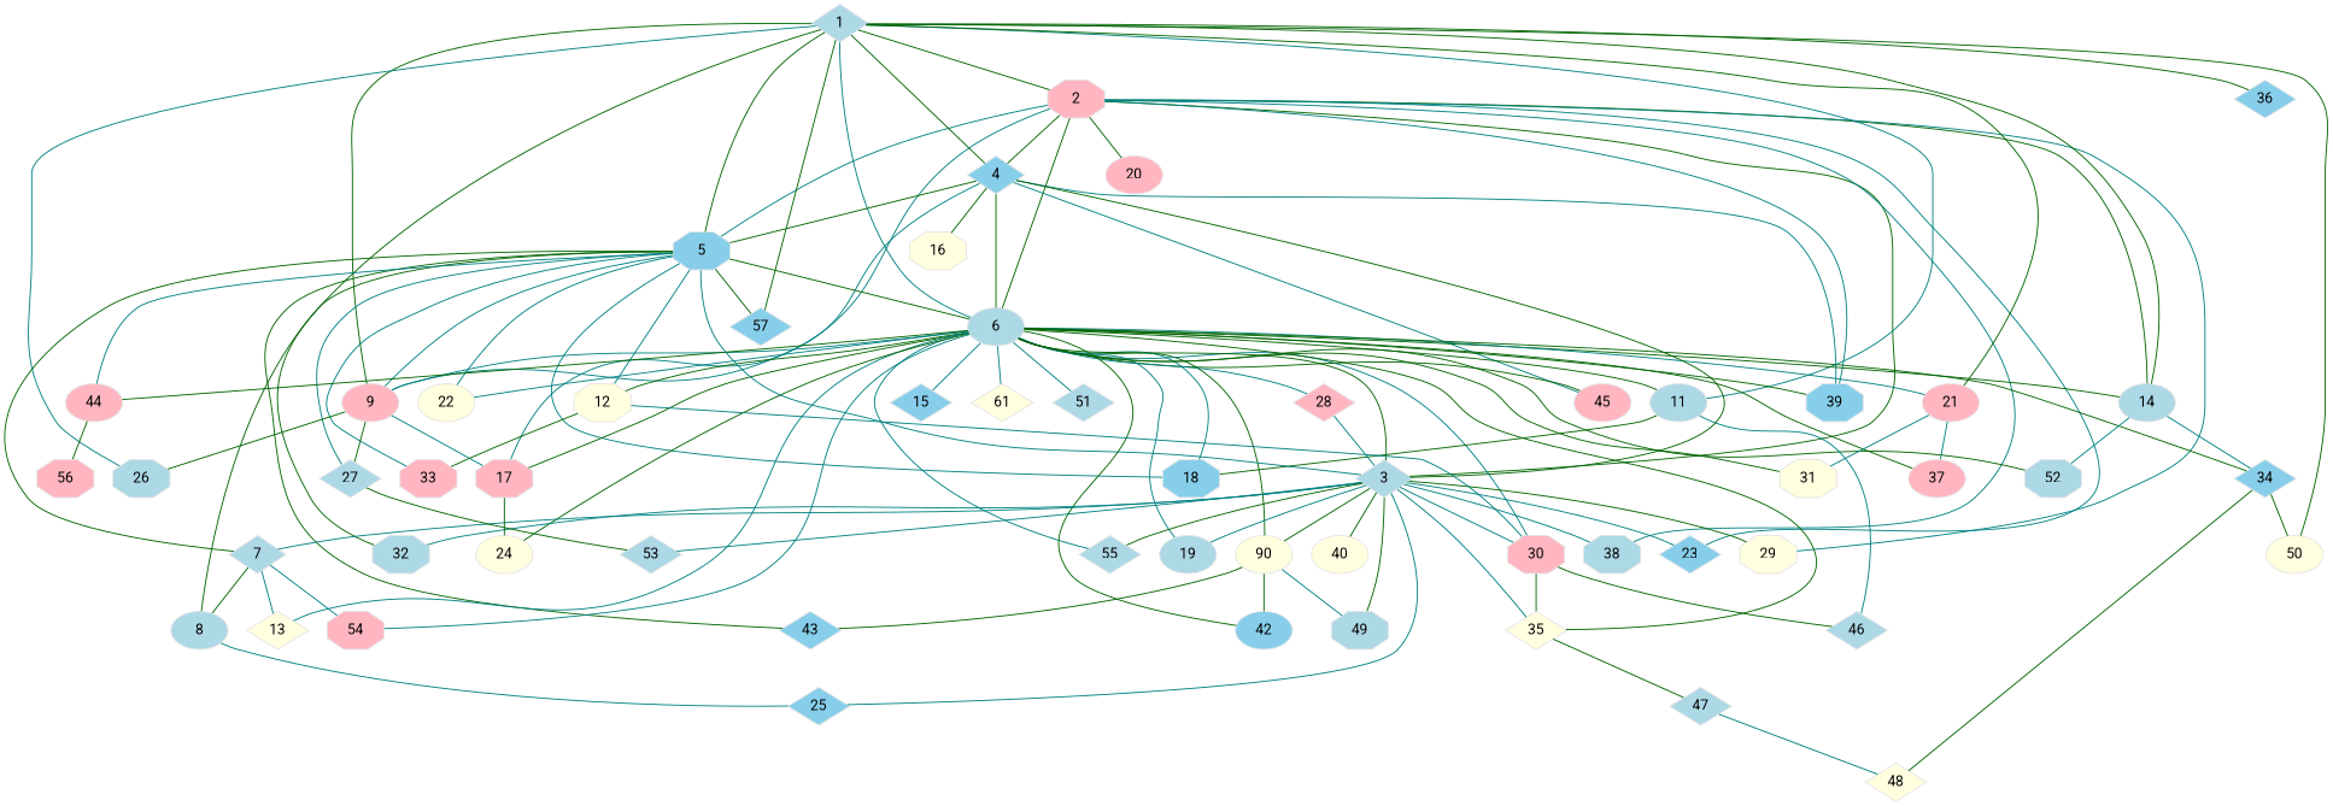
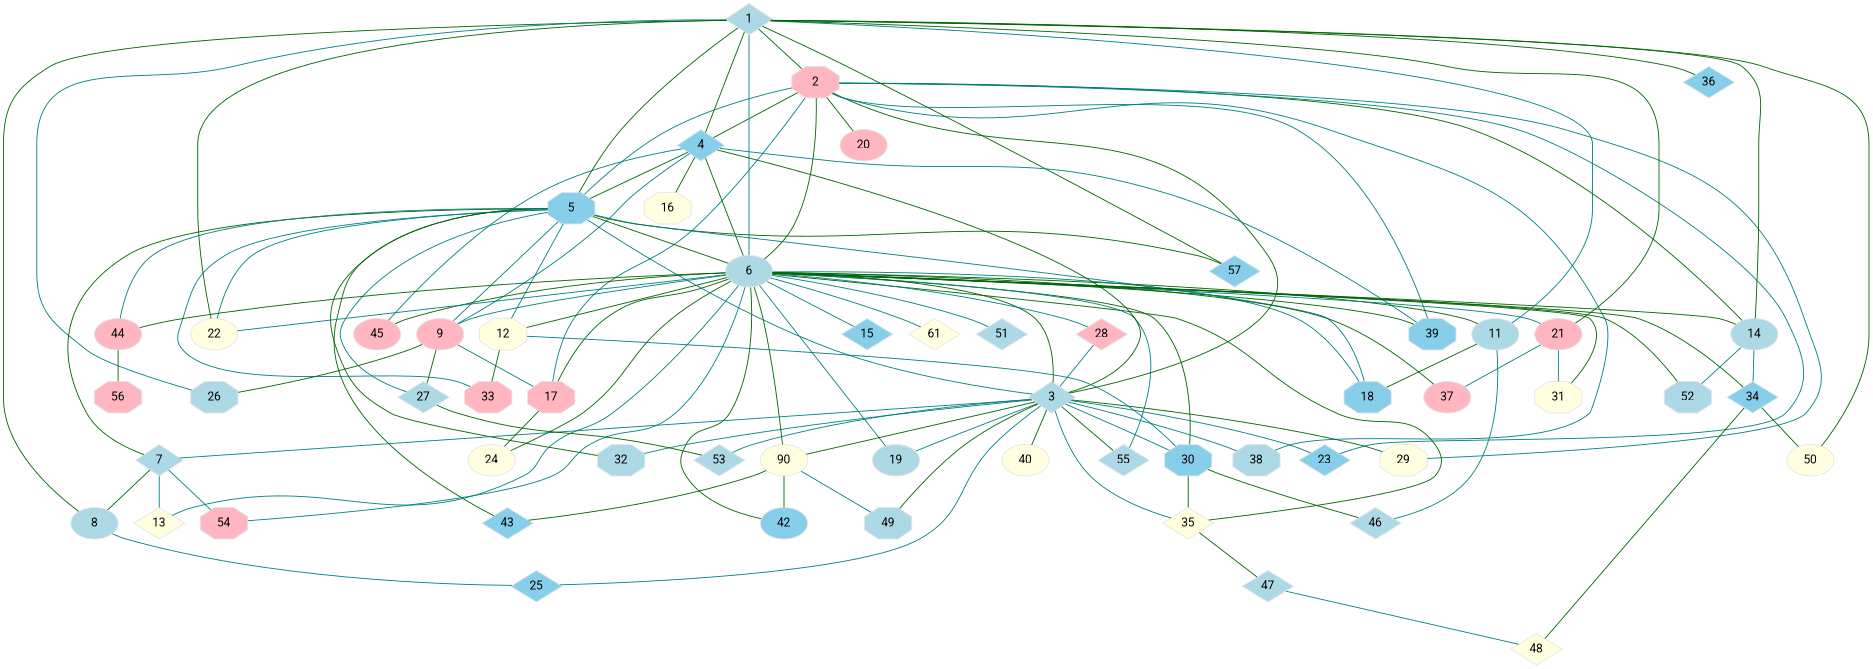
  graph {
    fontname=Roboto
    node [color=gray90 fillcolor=lightblue fontname=Roboto shape=diamond style=filled]
    edge [color=darkgreen fontname=Roboto weight=1.0]
    2 [fillcolor=lightpink shape=octagon]
    1
    4 [fillcolor=skyblue]
    5 [fillcolor=skyblue shape=octagon]
    6 [shape=ellipse]
    8 [shape=ellipse]
    9 [fillcolor=lightpink shape=ellipse]
    11 [shape=ellipse]
    14 [shape=ellipse]
    21 [fillcolor=lightpink shape=ellipse]
    26 [shape=octagon]
    36 [fillcolor=skyblue]
    50 [fillcolor=lightyellow shape=ellipse]
    57 [fillcolor=skyblue]
    3
    17 [fillcolor=lightpink shape=octagon]
    20 [fillcolor=lightpink shape=ellipse]
    23 [fillcolor=skyblue]
    29 [fillcolor=lightyellow shape=octagon]
    38 [shape=octagon]
    39 [fillcolor=skyblue shape=octagon]
    7
    n23 [fillcolor=lightyellow label=90 shape=ellipse]
    19 [shape=ellipse]
    25 [fillcolor=skyblue]
-   30 [fillcolor=lightpink shape=octagon]
+   30 [fillcolor=skyblue shape=octagon]
    32 [shape=octagon]
    35 [fillcolor=lightyellow]
    40 [fillcolor=lightyellow shape=ellipse]
    49 [shape=octagon]
    53
    55
    16 [fillcolor=lightyellow shape=octagon]
    45 [fillcolor=lightpink shape=ellipse]
    12 [fillcolor=lightyellow shape=octagon]
    18 [fillcolor=skyblue shape=octagon]
    22 [fillcolor=lightyellow shape=ellipse]
    27
    33 [fillcolor=lightpink shape=octagon]
    43 [fillcolor=skyblue]
    44 [fillcolor=lightpink shape=ellipse]
    13 [fillcolor=lightyellow]
    15 [fillcolor=skyblue]
    24 [fillcolor=lightyellow shape=ellipse]
    28 [fillcolor=lightpink]
    31 [fillcolor=lightyellow shape=octagon]
    34 [fillcolor=skyblue]
    37 [fillcolor=lightpink shape=ellipse]
    n49 [fillcolor=lightyellow label=61]
    42 [fillcolor=skyblue shape=ellipse]
    51
    52 [shape=octagon]
    54 [fillcolor=lightpink shape=octagon]
    46
    47
    56 [fillcolor=lightpink shape=octagon]
    48 [fillcolor=lightyellow]
    2 -- 4
    2 -- 5 [color=teal weight=2.0]
    2 -- 6 [weight=8.999999999999998]
    2 -- 14
    2 -- 3
    2 -- 17 [color=teal weight=3.0]
    2 -- 20
    2 -- 23 [color=teal]
    2 -- 29 [color=teal]
    2 -- 38 [color=teal]
    2 -- 39 [color=teal]
    1 -- 2
    1 -- 4
    1 -- 5 [weight=3.0]
    1 -- 6 [color=teal weight=7.999999999999999]
    1 -- 8
-   1 -- 9
+   1 -- 22
    1 -- 11 [color=teal]
    1 -- 14
    1 -- 21
    1 -- 26 [color=teal]
    1 -- 36
    1 -- 50
    1 -- 57
    4 -- 5 [weight=3.0]
    4 -- 6 [weight=5.999999999999999]
    4 -- 9 [color=teal]
    4 -- 39 [color=teal]
    4 -- 16
    4 -- 45 [color=teal]
    5 -- 6 [weight=10.999999999999998]
    5 -- 9 [color=teal]
    5 -- 57
    5 -- 7
    5 -- 32
    5 -- 12 [color=teal]
    5 -- 18 [color=teal]
    5 -- 22 [color=teal]
    5 -- 27 [color=teal]
    5 -- 33 [color=teal]
    5 -- 43
    5 -- 44 [color=teal]
    6 -- 9 [color=teal weight=1.9999999999999998]
    6 -- 11 [weight=0.9999999999999999]
    6 -- 14 [weight=1.9999999999999998]
    6 -- 21 [color=teal weight=0.9999999999999999]
    6 -- 17 [weight=2.9999999999999996]
    6 -- 39 [weight=0.9999999999999999]
    6 -- n23 [weight=3.9999999999999996]
    6 -- 19 [color=teal weight=0.9999999999999999]
-   6 -- 30 [color=teal weight=0.9999999999999999]
+   6 -- 30 [weight=0.9999999999999999]
    6 -- 35 [weight=0.9999999999999999]
    6 -- 55 [color=teal weight=0.9999999999999999]
    6 -- 45 [weight=0.9999999999999999]
    6 -- 12 [weight=0.9999999999999999]
    6 -- 18 [color=teal weight=0.9999999999999999]
    6 -- 22 [color=teal weight=2.9999999999999996]
    6 -- 44 [weight=0.9999999999999999]
    6 -- 13 [color=teal weight=0.9999999999999999]
    6 -- 15 [color=teal weight=1.9999999999999998]
    6 -- 24 [weight=0.9999999999999999]
    6 -- 28 [color=teal weight=1.9999999999999998]
    6 -- 31 [weight=0.9999999999999999]
    6 -- 34 [weight=0.9999999999999999]
    6 -- 37 [weight=0.9999999999999999]
    6 -- n49 [color=teal weight=1.9999999999999998]
    6 -- 42 [weight=0.9999999999999999]
    6 -- 51 [color=teal weight=1.9999999999999998]
    6 -- 52 [weight=0.9999999999999999]
    6 -- 54 [color=teal weight=0.9999999999999999]
    8 -- 25 [color=teal]
    9 -- 26
    9 -- 17 [color=teal]
    9 -- 27
    11 -- 18
    11 -- 46 [color=teal]
    14 -- 34 [color=teal]
    14 -- 52 [color=teal]
    21 -- 31 [color=teal]
    21 -- 37 [color=teal]
    3 -- 4
    3 -- 5 [color=teal weight=3.0]
    3 -- 6 [weight=7.999999999999999]
    3 -- 23 [color=teal]
    3 -- 29
    3 -- 38 [color=teal]
    3 -- 7 [color=teal]
    3 -- n23
    3 -- 19 [color=teal]
    3 -- 25 [color=teal]
    3 -- 30 [color=teal]
    3 -- 32 [color=teal]
    3 -- 35 [color=teal]
    3 -- 40
    3 -- 49
    3 -- 53 [color=teal]
    3 -- 55
    17 -- 24
    7 -- 8
    7 -- 13 [color=teal]
    7 -- 54 [color=teal]
    n23 -- 49 [color=teal]
    n23 -- 43
    n23 -- 42
    30 -- 35
    30 -- 46
    35 -- 47
    12 -- 30 [color=teal]
    12 -- 33
    27 -- 53
    44 -- 56
    28 -- 3 [color=teal]
    34 -- 50
    34 -- 48
    47 -- 48 [color=teal]
  }
